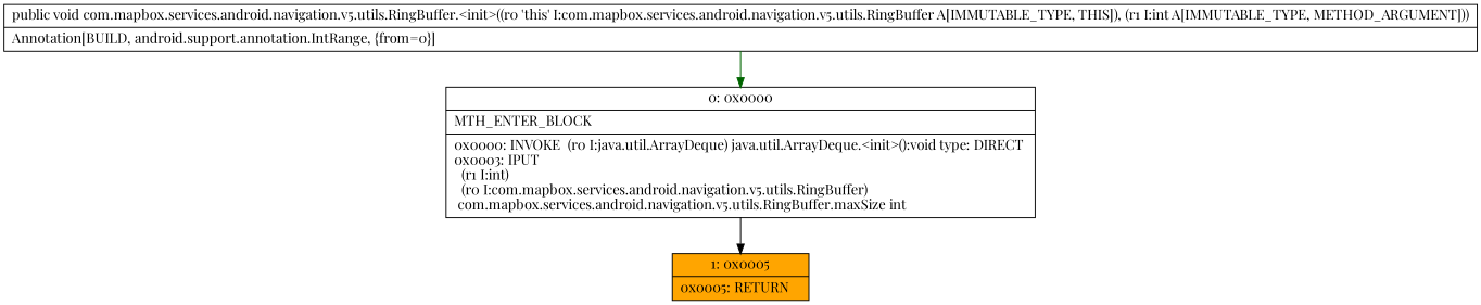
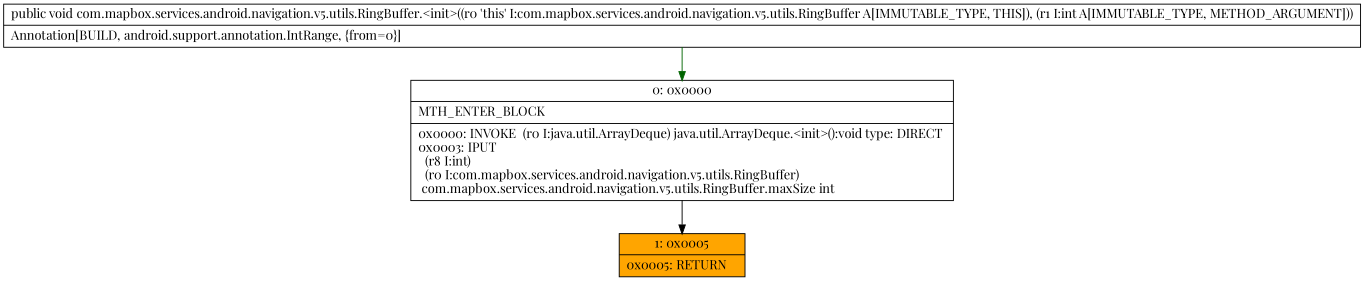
  digraph {
    fontname="Playfair Display"
    node [shape=record style=filled fillcolor=white fontname="Playfair Display"]
    edge [fontname="Playfair Display"]
-   n1 [label="{0\:\ 0x0000|MTH_ENTER_BLOCK\l|0x0000: INVOKE  (r0 I:java.util.ArrayDeque) java.util.ArrayDeque.\<init\>():void type: DIRECT \l0x0003: IPUT  \l  (r1 I:int)\l  (r0 I:com.mapbox.services.android.navigation.v5.utils.RingBuffer)\l com.mapbox.services.android.navigation.v5.utils.RingBuffer.maxSize int \l}"]
+   n1 [label="{0\:\ 0x0000|MTH_ENTER_BLOCK\l|0x0000: INVOKE  (r0 I:java.util.ArrayDeque) java.util.ArrayDeque.\<init\>():void type: DIRECT \l0x0003: IPUT  \l  (r8 I:int)\l  (r0 I:com.mapbox.services.android.navigation.v5.utils.RingBuffer)\l com.mapbox.services.android.navigation.v5.utils.RingBuffer.maxSize int \l}"]
    n2 [label="{1\:\ 0x0005|0x0005: RETURN   \l}" fillcolor=orange]
    n3 [label="{public void com.mapbox.services.android.navigation.v5.utils.RingBuffer.\<init\>((r0 'this' I:com.mapbox.services.android.navigation.v5.utils.RingBuffer A[IMMUTABLE_TYPE, THIS]), (r1 I:int A[IMMUTABLE_TYPE, METHOD_ARGUMENT]))  | Annotation[BUILD, android.support.annotation.IntRange, \{from=0\}]\l}"]
    n1 -> n2 [color=black]
    n3 -> n1 [color=darkgreen]
  }
